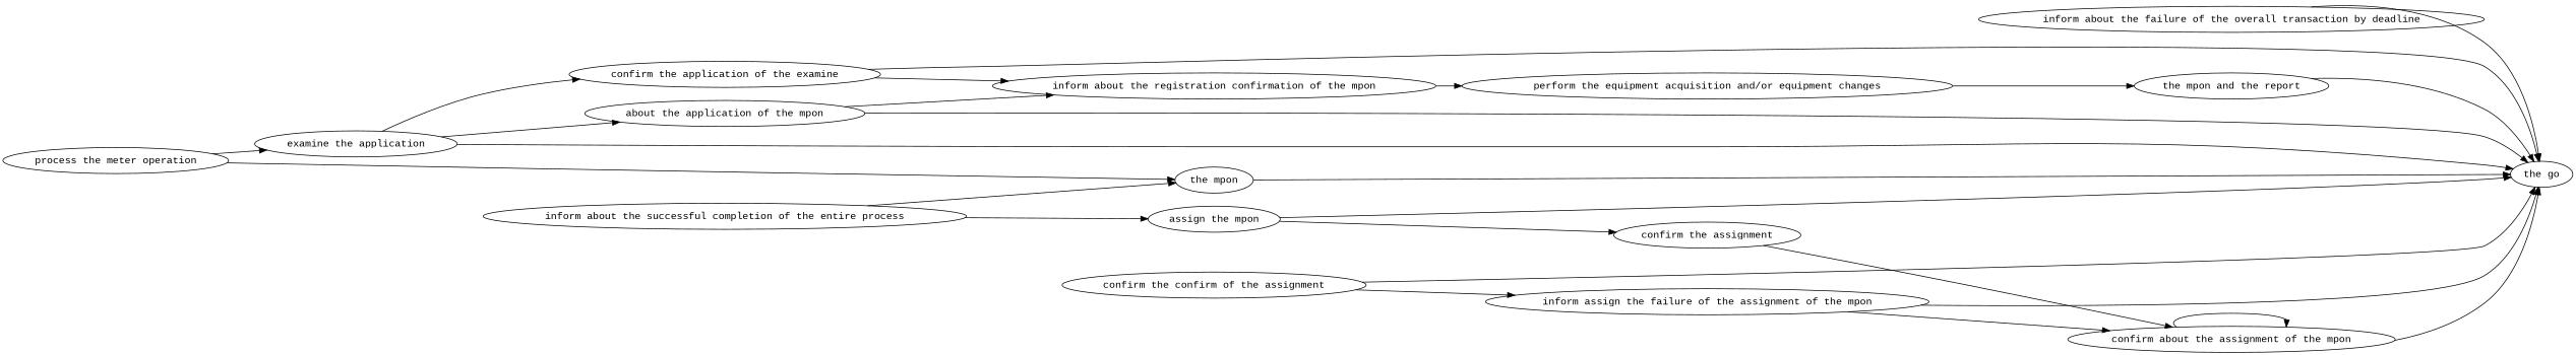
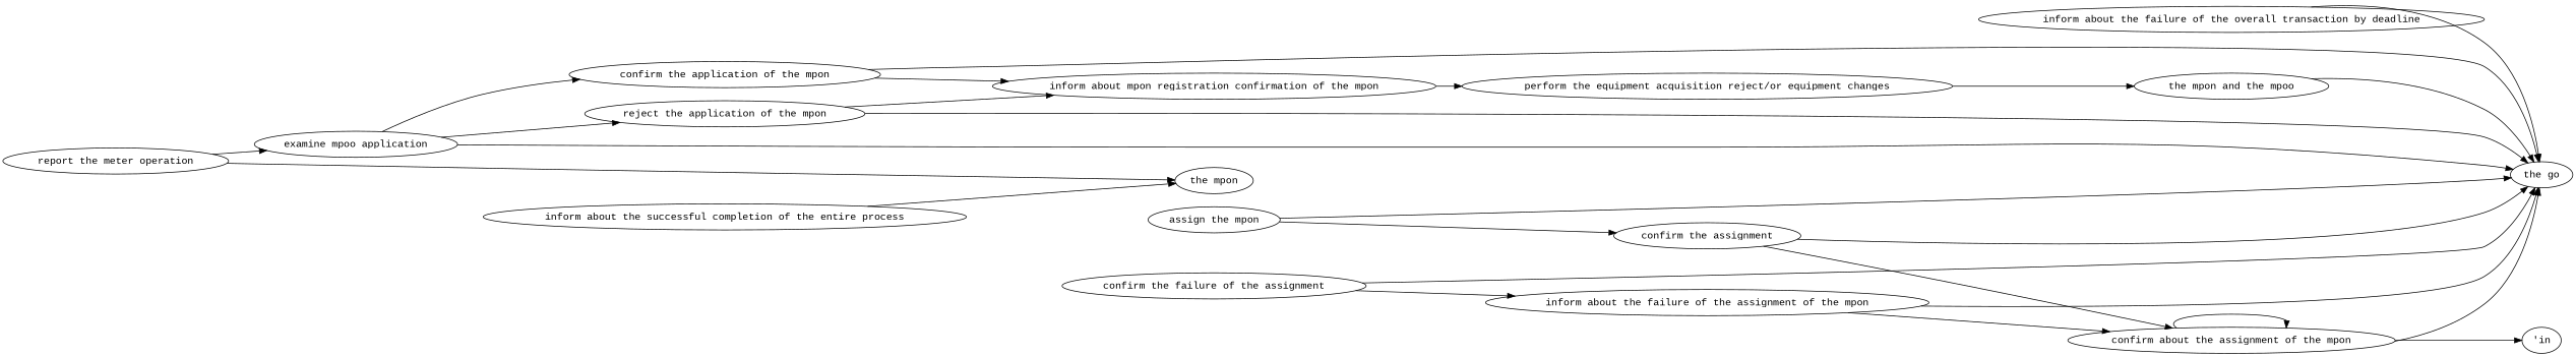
  digraph {
    fontname="Liberation Mono"
    rankdir=LR
    node [fontname="Liberation Mono"]
    edge [attrs="{'type': 'actor performer', 'label': 'actor performer'}" fontname="Liberation Mono"]
-   "report the meter operation" [attrs="{'type': 'Activity', 'label': 'report the meter operation'}" label="process the meter operation"]
-   "examine the application" [attrs="{'type': 'Activity', 'label': 'examine the application'}"]
+   "report the meter operation" [attrs="{'type': 'Activity', 'label': 'report the meter operation'}"]
+   "examine the application" [attrs="{'type': 'Activity', 'label': 'examine the application'}" label="examine mpoo application"]
    "the mpon" [attrs="{'type': 'Actor', 'label': 'the mpon'}"]
-   "reject the application of the mpon" [attrs="{'type': 'Activity', 'label': 'reject the application of the mpon'}" label="about the application of the mpon"]
-   "confirm the application of the mpon" [attrs="{'type': 'Activity', 'label': 'confirm the application of the mpon'}" label="confirm the application of the examine"]
+   "reject the application of the mpon" [attrs="{'type': 'Activity', 'label': 'reject the application of the mpon'}"]
+   "confirm the application of the mpon" [attrs="{'type': 'Activity', 'label': 'confirm the application of the mpon'}"]
    "the go" [attrs="{'type': 'Actor', 'label': 'the go'}"]
-   "inform about the registration confirmation of the mpon" [attrs="{'type': 'Activity', 'label': 'inform about the registration confirmation of the mpon'}"]
-   "perform the equipment acquisition and/or equipment changes" [attrs="{'type': 'Activity', 'label': 'perform the equipment acquisition and/or equipment changes'}"]
-   "the mpon and the mpoo" [attrs="{'type': 'Actor', 'label': 'the mpon and the mpoo'}" label="the mpon and the report"]
-   "confirm the failure of the assignment" [attrs="{'type': 'Activity', 'label': 'confirm the failure of the assignment'}" label="confirm the confirm of the assignment"]
-   "inform about the failure of the assignment of the mpon" [attrs="{'type': 'Activity', 'label': 'inform about the failure of the assignment of the mpon'}" label="inform assign the failure of the assignment of the mpon"]
+   "inform about the registration confirmation of the mpon" [attrs="{'type': 'Activity', 'label': 'inform about the registration confirmation of the mpon'}" label="inform about mpon registration confirmation of the mpon"]
+   "perform the equipment acquisition and/or equipment changes" [attrs="{'type': 'Activity', 'label': 'perform the equipment acquisition and/or equipment changes'}" label="perform the equipment acquisition reject/or equipment changes"]
+   "the mpon and the mpoo" [attrs="{'type': 'Actor', 'label': 'the mpon and the mpoo'}"]
+   "confirm the failure of the assignment" [attrs="{'type': 'Activity', 'label': 'confirm the failure of the assignment'}"]
+   "inform about the failure of the assignment of the mpon" [attrs="{'type': 'Activity', 'label': 'inform about the failure of the assignment of the mpon'}"]
    n12 [attrs="{'type': 'Activity', 'label': 'inform about the assignment of the mpon'}" label="confirm about the assignment of the mpon"]
    "inform about the successful completion of the entire process" [attrs="{'type': 'Activity', 'label': 'inform about the successful completion of the entire process'}"]
    "assign the mpon" [attrs="{'type': 'Activity', 'label': 'assign the mpon'}"]
    "confirm the assignment" [attrs="{'type': 'Activity', 'label': 'confirm the assignment'}"]
    "inform about the failure of the overall transaction by deadline" [attrs="{'type': 'Activity', 'label': 'inform about the failure of the overall transaction by deadline'}"]
+   "'in" [attrs="{'type': 'Actor', 'label': \"'in\"}"]
    "report the meter operation" -> "examine the application" [attrs="{'type': 'flow', 'label': 'flow'}"]
    "report the meter operation" -> "the mpon"
    "examine the application" -> "reject the application of the mpon" [attrs="{'type': 'flow', 'label': 'flow'}"]
    "examine the application" -> "confirm the application of the mpon" [attrs="{'type': 'flow', 'label': 'flow'}"]
    "examine the application" -> "the go"
    "reject the application of the mpon" -> "the go"
    "reject the application of the mpon" -> "inform about the registration confirmation of the mpon" [attrs="{'type': 'flow', 'label': 'flow'}"]
    "confirm the application of the mpon" -> "the go"
    "confirm the application of the mpon" -> "inform about the registration confirmation of the mpon" [attrs="{'type': 'flow', 'label': 'flow'}"]
    "inform about the registration confirmation of the mpon" -> "perform the equipment acquisition and/or equipment changes" [attrs="{'type': 'flow', 'label': 'flow'}"]
    "perform the equipment acquisition and/or equipment changes" -> "the mpon and the mpoo"
    "the mpon and the mpoo" -> "the go"
    "confirm the failure of the assignment" -> "the go"
    "confirm the failure of the assignment" -> "inform about the failure of the assignment of the mpon" [attrs="{'type': 'flow', 'label': 'flow'}"]
    "inform about the failure of the assignment of the mpon" -> "the go"
    "inform about the failure of the assignment of the mpon" -> n12 [attrs="{'type': 'flow', 'label': 'flow'}"]
    n12 -> "the go"
    n12 -> n12 [attrs="{'type': 'flow', 'label': 'flow'}"]
+   n12 -> "'in"
    "inform about the successful completion of the entire process" -> "the mpon"
-   "inform about the successful completion of the entire process" -> "assign the mpon" [attrs="{'type': 'flow', 'label': 'flow'}"]
    "assign the mpon" -> "the go"
    "assign the mpon" -> "confirm the assignment" [attrs="{'type': 'flow', 'label': 'flow'}"]
-   "the mpon" -> "the go"
+   "confirm the assignment" -> "the go"
    "confirm the assignment" -> n12 [attrs="{'type': 'flow', 'label': 'flow'}"]
    "inform about the failure of the overall transaction by deadline" -> "the go"
  }
